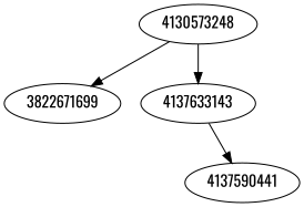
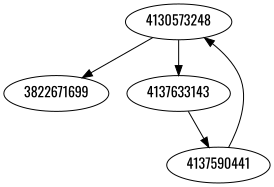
  strict digraph {
    fontname=Oswald
    node [fontname=Oswald]
    edge [fontname=Oswald]
    n1 [label=4130573248]
    3822671699
    4137633143
    4137590441
    n1 -> 3822671699
    n1 -> 4137633143
    4137633143 -> 4137590441
+   4137590441 -> n1
  }
